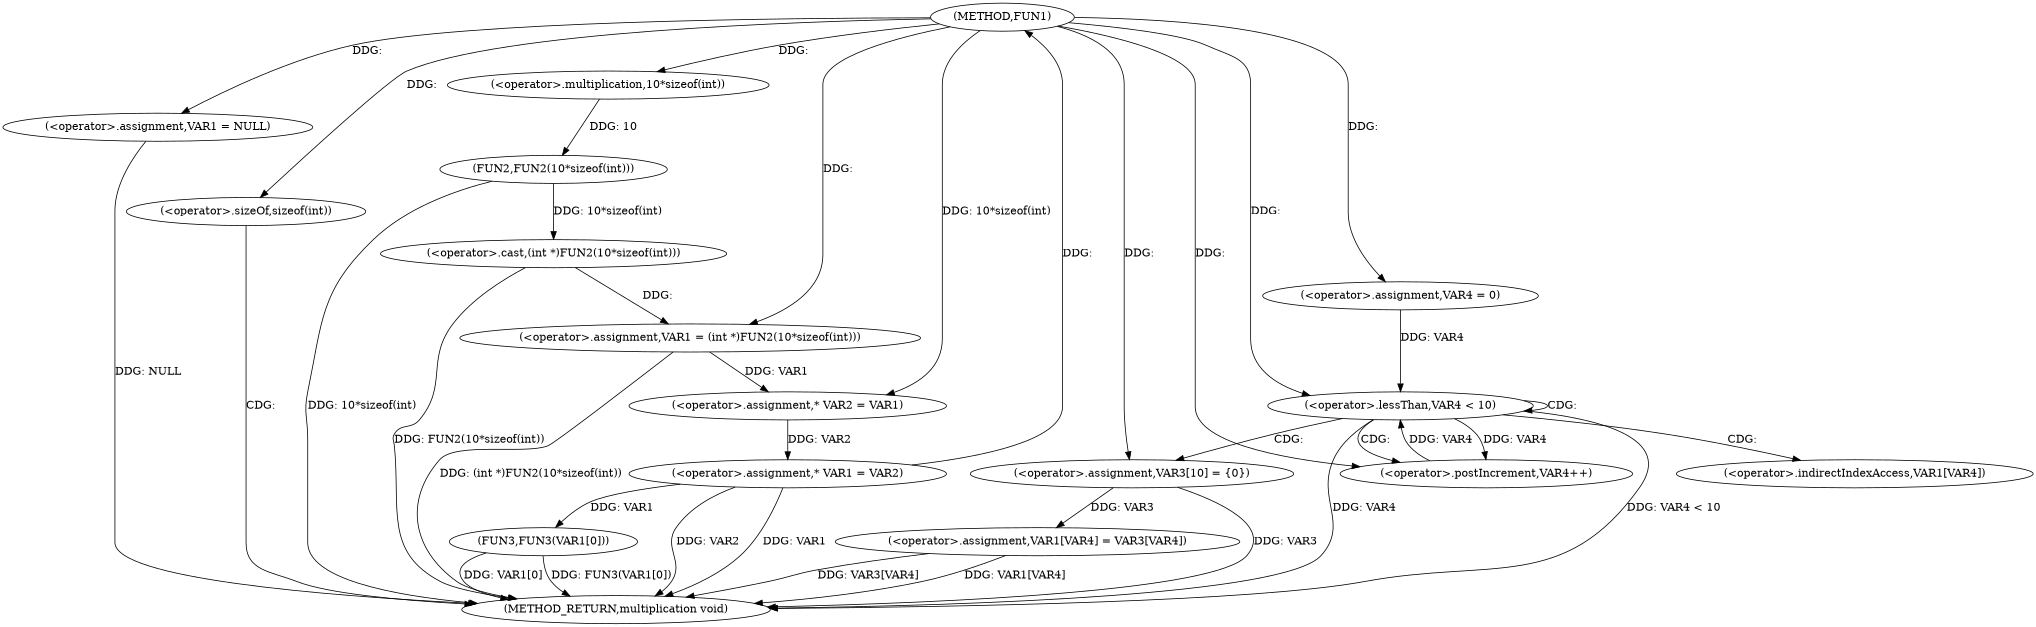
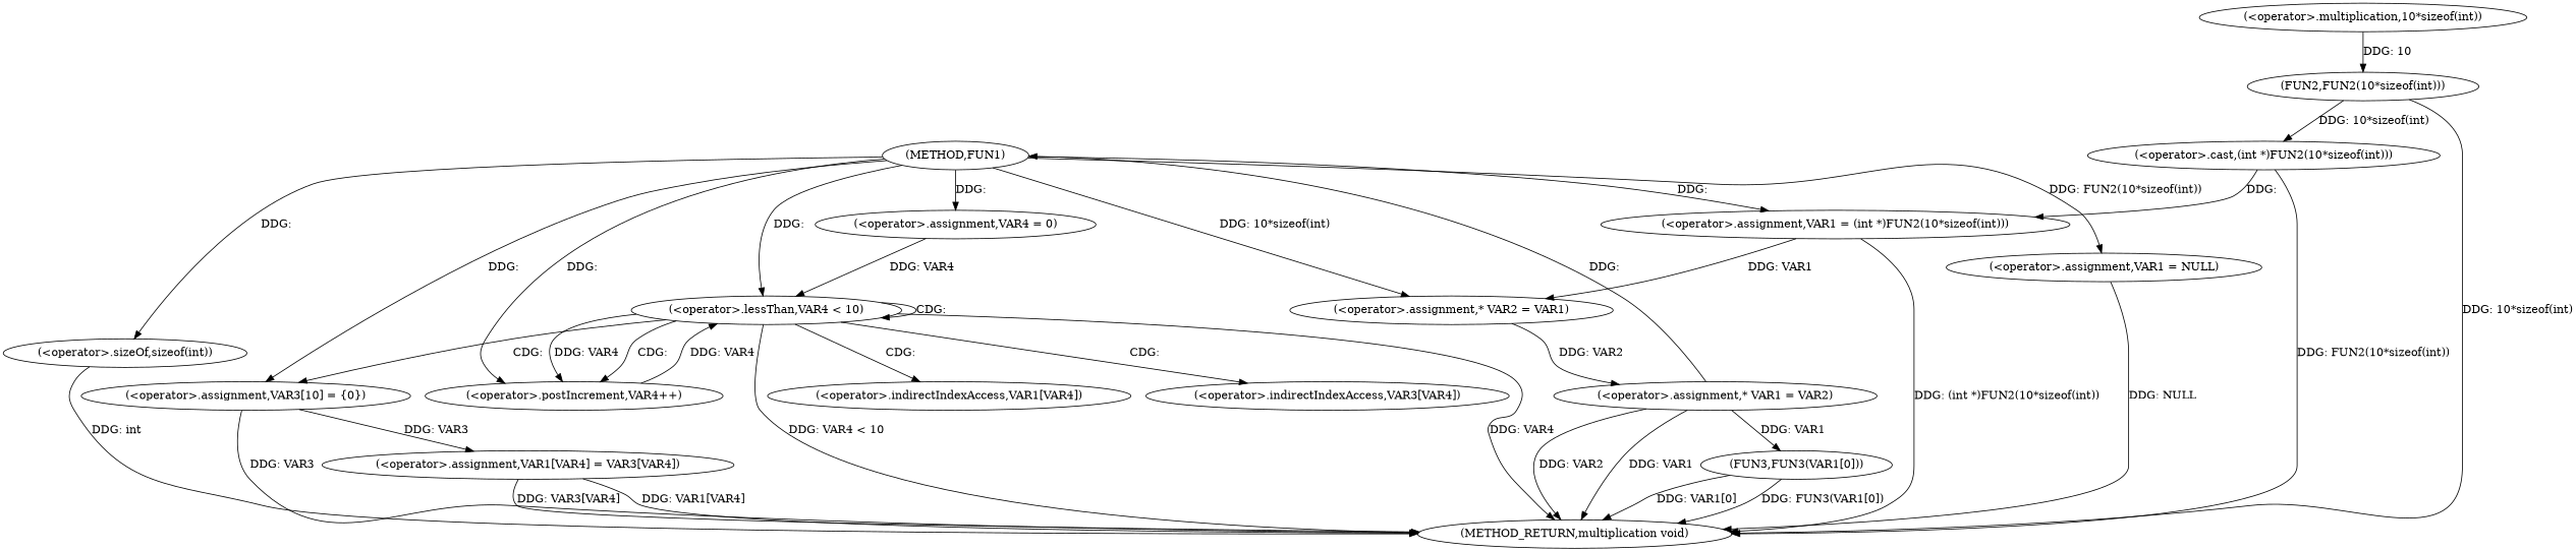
  digraph {
    n1 [label="(METHOD,FUN1)"]
    n2 [label="(<operator>.assignment,VAR1 = NULL)"]
    n3 [label="(<operator>.assignment,VAR1 = (int *)FUN2(10*sizeof(int)))"]
    n4 [label="(<operator>.multiplication,10*sizeof(int))"]
    n5 [label="(<operator>.sizeOf,sizeof(int))"]
    n6 [label="(<operator>.assignment,* VAR2 = VAR1)"]
    n7 [label="(<operator>.assignment,VAR3[10] = {0})"]
    n8 [label="(<operator>.assignment,VAR4 = 0)"]
    n9 [label="(<operator>.lessThan,VAR4 < 10)"]
    n10 [label="(<operator>.postIncrement,VAR4++)"]
    n11 [label="(METHOD_RETURN,multiplication void)"]
    n12 [label="(FUN2,FUN2(10*sizeof(int)))"]
    n13 [label="(<operator>.assignment,* VAR1 = VAR2)"]
    n14 [label="(FUN3,FUN3(VAR1[0]))"]
    n15 [label="(<operator>.assignment,VAR1[VAR4] = VAR3[VAR4])"]
    n16 [label="(<operator>.indirectIndexAccess,VAR1[VAR4])"]
+   n17 [label="(<operator>.indirectIndexAccess,VAR3[VAR4])"]
    n18 [label="(<operator>.cast,(int *)FUN2(10*sizeof(int)))"]
-   n1 -> n2 [label="DDG: "]
+   n1 -> n2 [label="DDG: FUN2(10*sizeof(int))"]
    n1 -> n3 [label="DDG: "]
-   n1 -> n4 [label="DDG: "]
    n1 -> n5 [label="DDG: "]
    n1 -> n6 [label="DDG: 10*sizeof(int)"]
    n1 -> n7 [label="DDG: "]
    n1 -> n8 [label="DDG: "]
    n1 -> n9 [label="DDG: "]
    n1 -> n10 [label="DDG: "]
    n2 -> n11 [label="DDG: NULL"]
    n3 -> n6 [label="DDG: VAR1"]
    n3 -> n11 [label="DDG: (int *)FUN2(10*sizeof(int))"]
    n4 -> n12 [label="DDG: 10"]
-   n5 -> n11 [label="CDG: "]
+   n5 -> n11 [label="DDG: int"]
    n6 -> n13 [label="DDG: VAR2"]
    n7 -> n11 [label="DDG: VAR3"]
    n7 -> n15 [label="DDG: VAR3"]
    n8 -> n9 [label="DDG: VAR4"]
    n9 -> n7 [label="CDG: "]
    n9 -> n9 [label="CDG: "]
    n9 -> n10 [label="DDG: VAR4"]
    n9 -> n10 [label="CDG: "]
    n9 -> n11 [label="DDG: VAR4 < 10"]
    n9 -> n11 [label="DDG: VAR4"]
    n9 -> n16 [label="CDG: "]
+   n9 -> n17 [label="CDG: "]
    n10 -> n9 [label="DDG: VAR4"]
    n12 -> n11 [label="DDG: 10*sizeof(int)"]
    n12 -> n18 [label="DDG: 10*sizeof(int)"]
    n13 -> n1 [label="DDG: "]
    n13 -> n11 [label="DDG: VAR2"]
    n13 -> n11 [label="DDG: VAR1"]
    n13 -> n14 [label="DDG: VAR1"]
    n14 -> n11 [label="DDG: FUN3(VAR1[0])"]
    n14 -> n11 [label="DDG: VAR1[0]"]
    n15 -> n11 [label="DDG: VAR1[VAR4]"]
    n15 -> n11 [label="DDG: VAR3[VAR4]"]
    n18 -> n3 [label="DDG: "]
    n18 -> n11 [label="DDG: FUN2(10*sizeof(int))"]
  }
